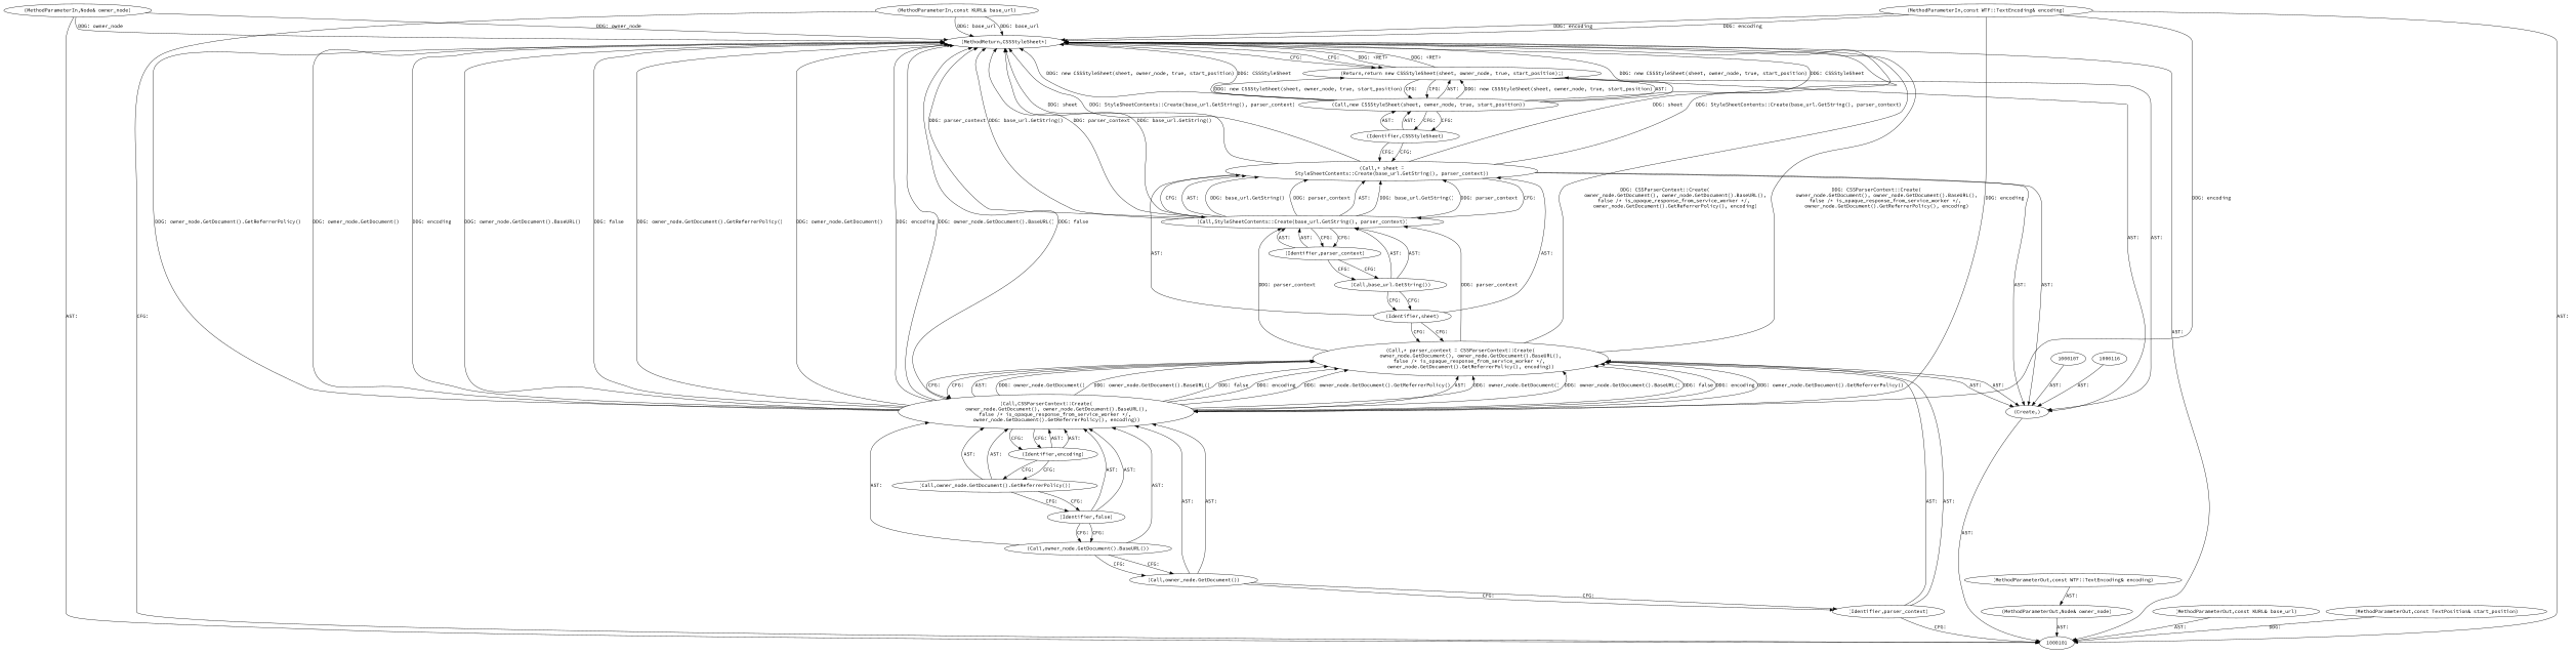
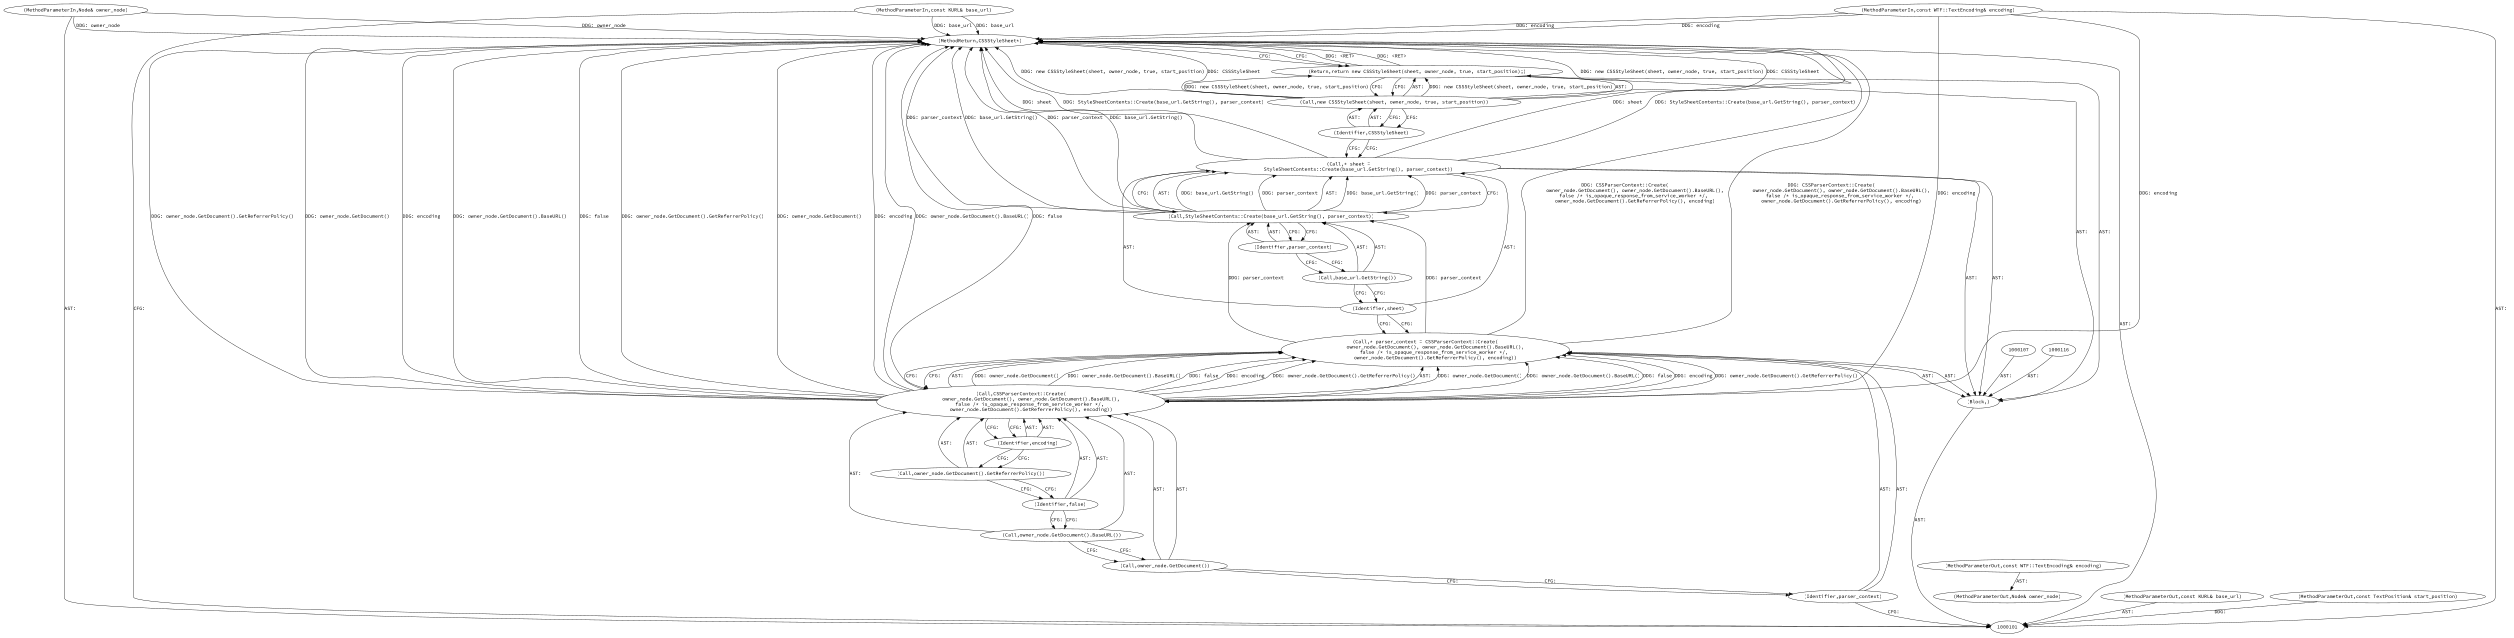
  digraph {
    fontname="Source Code Pro"
    node [fontname="Source Code Pro"]
    edge [fontname="Source Code Pro"]
    n1 [label="(MethodReturn,CSSStyleSheet*)"]
    n2 [label="(Return,return new CSSStyleSheet(sheet, owner_node, true, start_position);)"]
    1000101
    n4 [label="(Call,new CSSStyleSheet(sheet, owner_node, true, start_position))"]
-   n5 [label="(Create,)"]
+   n5 [label="(Block,)"]
    n6 [label="(MethodParameterIn,Node& owner_node)"]
    n7 [label="(MethodParameterOut,Node& owner_node)"]
    n8 [label="(Call,base_url.GetString())"]
    n9 [label="(Call,StyleSheetContents::Create(base_url.GetString(), parser_context))"]
    n10 [label="(Identifier,sheet)"]
    n11 [label="(Identifier,parser_context)"]
    n12 [label="(Call,* sheet =\n       StyleSheetContents::Create(base_url.GetString(), parser_context))"]
    n13 [label="(Call,* parser_context = CSSParserContext::Create(\n       owner_node.GetDocument(), owner_node.GetDocument().BaseURL(),\n      false /* is_opaque_response_from_service_worker */,\n       owner_node.GetDocument().GetReferrerPolicy(), encoding))"]
    n14 [label="(Identifier,CSSStyleSheet)"]
    n15 [label="(MethodParameterIn,const KURL& base_url)"]
    n16 [label="(MethodParameterOut,const KURL& base_url)"]
    n17 [label="(MethodParameterOut,const TextPosition& start_position)"]
    n18 [label="(MethodParameterIn,const WTF::TextEncoding& encoding)"]
    n19 [label="(Call,CSSParserContext::Create(\n       owner_node.GetDocument(), owner_node.GetDocument().BaseURL(),\n      false /* is_opaque_response_from_service_worker */,\n       owner_node.GetDocument().GetReferrerPolicy(), encoding))"]
    n20 [label="(Identifier,encoding)"]
    n21 [label="(MethodParameterOut,const WTF::TextEncoding& encoding)"]
    n22 [label="(Identifier,parser_context)"]
    n23 [label="(Call,owner_node.GetDocument().GetReferrerPolicy())"]
    n24 [label="(Call,owner_node.GetDocument().BaseURL())"]
    n25 [label="(Call,owner_node.GetDocument())"]
    n26 [label="(Identifier,false)"]
    1000107
    1000116
    n1 -> n2 [label="CFG: "]
    n1 -> n2 [label="CFG: "]
    n1 -> 1000101 [label="AST: "]
    n2 -> n1 [label="DDG: <RET>"]
    n2 -> n1 [label="DDG: <RET>"]
    n2 -> n4 [label="CFG: "]
    n2 -> n4 [label="CFG: "]
    n2 -> n5 [label="AST: "]
    n2 -> n5 [label="AST: "]
    n4 -> n1 [label="DDG: new CSSStyleSheet(sheet, owner_node, true, start_position)"]
    n4 -> n1 [label="DDG: CSSStyleSheet"]
    n4 -> n1 [label="DDG: new CSSStyleSheet(sheet, owner_node, true, start_position)"]
    n4 -> n1 [label="DDG: CSSStyleSheet"]
    n4 -> n2 [label="AST: "]
    n4 -> n2 [label="DDG: new CSSStyleSheet(sheet, owner_node, true, start_position)"]
    n4 -> n2 [label="AST: "]
    n4 -> n2 [label="DDG: new CSSStyleSheet(sheet, owner_node, true, start_position)"]
    n4 -> n14 [label="CFG: "]
    n4 -> n14 [label="CFG: "]
    n5 -> 1000101 [label="AST: "]
    n6 -> n1 [label="DDG: owner_node"]
    n6 -> n1 [label="DDG: owner_node"]
    n6 -> 1000101 [label="AST: "]
-   n7 -> 1000101 [label="AST: "]
    n8 -> n9 [label="AST: "]
    n8 -> n9 [label="AST: "]
    n8 -> n10 [label="CFG: "]
    n8 -> n10 [label="CFG: "]
    n9 -> n1 [label="DDG: parser_context"]
    n9 -> n1 [label="DDG: base_url.GetString()"]
    n9 -> n1 [label="DDG: parser_context"]
    n9 -> n1 [label="DDG: base_url.GetString()"]
    n9 -> n11 [label="CFG: "]
    n9 -> n11 [label="CFG: "]
    n9 -> n12 [label="AST: "]
    n9 -> n12 [label="DDG: base_url.GetString()"]
    n9 -> n12 [label="DDG: parser_context"]
    n9 -> n12 [label="AST: "]
    n9 -> n12 [label="DDG: base_url.GetString()"]
    n9 -> n12 [label="DDG: parser_context"]
    n10 -> n12 [label="AST: "]
    n10 -> n12 [label="AST: "]
    n10 -> n13 [label="CFG: "]
    n10 -> n13 [label="CFG: "]
    n11 -> n8 [label="CFG: "]
    n11 -> n8 [label="CFG: "]
    n11 -> n9 [label="AST: "]
    n11 -> n9 [label="AST: "]
    n12 -> n1 [label="DDG: sheet"]
    n12 -> n1 [label="DDG: StyleSheetContents::Create(base_url.GetString(), parser_context)"]
    n12 -> n1 [label="DDG: sheet"]
    n12 -> n1 [label="DDG: StyleSheetContents::Create(base_url.GetString(), parser_context)"]
    n12 -> n5 [label="AST: "]
    n12 -> n5 [label="AST: "]
    n12 -> n9 [label="CFG: "]
    n12 -> n9 [label="CFG: "]
    n13 -> n1 [label="DDG: CSSParserContext::Create(\n       owner_node.GetDocument(), owner_node.GetDocument().BaseURL(),\n      false /* is_opaque_response_from_service_worker */,\n       owner_node.GetDocument().GetReferrerPolicy(), encoding)"]
    n13 -> n1 [label="DDG: CSSParserContext::Create(\n       owner_node.GetDocument(), owner_node.GetDocument().BaseURL(),\n      false /* is_opaque_response_from_service_worker */,\n       owner_node.GetDocument().GetReferrerPolicy(), encoding)"]
    n13 -> n5 [label="AST: "]
    n13 -> n5 [label="AST: "]
    n13 -> n9 [label="DDG: parser_context"]
    n13 -> n9 [label="DDG: parser_context"]
    n13 -> n19 [label="CFG: "]
    n13 -> n19 [label="CFG: "]
    n14 -> n4 [label="AST: "]
    n14 -> n4 [label="AST: "]
    n14 -> n12 [label="CFG: "]
    n14 -> n12 [label="CFG: "]
    n15 -> n1 [label="DDG: base_url"]
    n15 -> n1 [label="DDG: base_url"]
    n15 -> 1000101 [label="CFG: "]
    n16 -> 1000101 [label="AST: "]
    n17 -> 1000101 [label="DDG: "]
    n18 -> n1 [label="DDG: encoding"]
    n18 -> n1 [label="DDG: encoding"]
    n18 -> 1000101 [label="AST: "]
    n18 -> n19 [label="DDG: encoding"]
    n18 -> n19 [label="DDG: encoding"]
    n19 -> n1 [label="DDG: owner_node.GetDocument().GetReferrerPolicy()"]
    n19 -> n1 [label="DDG: owner_node.GetDocument()"]
    n19 -> n1 [label="DDG: encoding"]
    n19 -> n1 [label="DDG: owner_node.GetDocument().BaseURL()"]
    n19 -> n1 [label="DDG: false"]
    n19 -> n1 [label="DDG: owner_node.GetDocument().GetReferrerPolicy()"]
    n19 -> n1 [label="DDG: owner_node.GetDocument()"]
    n19 -> n1 [label="DDG: encoding"]
    n19 -> n1 [label="DDG: owner_node.GetDocument().BaseURL()"]
    n19 -> n1 [label="DDG: false"]
    n19 -> n13 [label="AST: "]
    n19 -> n13 [label="DDG: owner_node.GetDocument()"]
    n19 -> n13 [label="DDG: owner_node.GetDocument().BaseURL()"]
    n19 -> n13 [label="DDG: false"]
    n19 -> n13 [label="DDG: encoding"]
    n19 -> n13 [label="DDG: owner_node.GetDocument().GetReferrerPolicy()"]
    n19 -> n13 [label="AST: "]
    n19 -> n13 [label="DDG: owner_node.GetDocument()"]
    n19 -> n13 [label="DDG: owner_node.GetDocument().BaseURL()"]
    n19 -> n13 [label="DDG: false"]
    n19 -> n13 [label="DDG: encoding"]
    n19 -> n13 [label="DDG: owner_node.GetDocument().GetReferrerPolicy()"]
    n19 -> n20 [label="CFG: "]
    n19 -> n20 [label="CFG: "]
    n20 -> n19 [label="AST: "]
    n20 -> n19 [label="AST: "]
    n20 -> n23 [label="CFG: "]
    n20 -> n23 [label="CFG: "]
    n21 -> n7 [label="AST: "]
    n22 -> 1000101 [label="CFG: "]
    n22 -> n13 [label="AST: "]
    n22 -> n13 [label="AST: "]
    n23 -> n19 [label="AST: "]
    n23 -> n19 [label="AST: "]
    n23 -> n26 [label="CFG: "]
    n23 -> n26 [label="CFG: "]
    n24 -> n19 [label="AST: "]
    n24 -> n19 [label="AST: "]
    n24 -> n25 [label="CFG: "]
    n24 -> n25 [label="CFG: "]
    n25 -> n19 [label="AST: "]
    n25 -> n19 [label="AST: "]
    n25 -> n22 [label="CFG: "]
    n25 -> n22 [label="CFG: "]
    n26 -> n19 [label="AST: "]
    n26 -> n19 [label="AST: "]
    n26 -> n24 [label="CFG: "]
    n26 -> n24 [label="CFG: "]
    1000107 -> n5 [label="AST: "]
    1000116 -> n5 [label="AST: "]
  }
